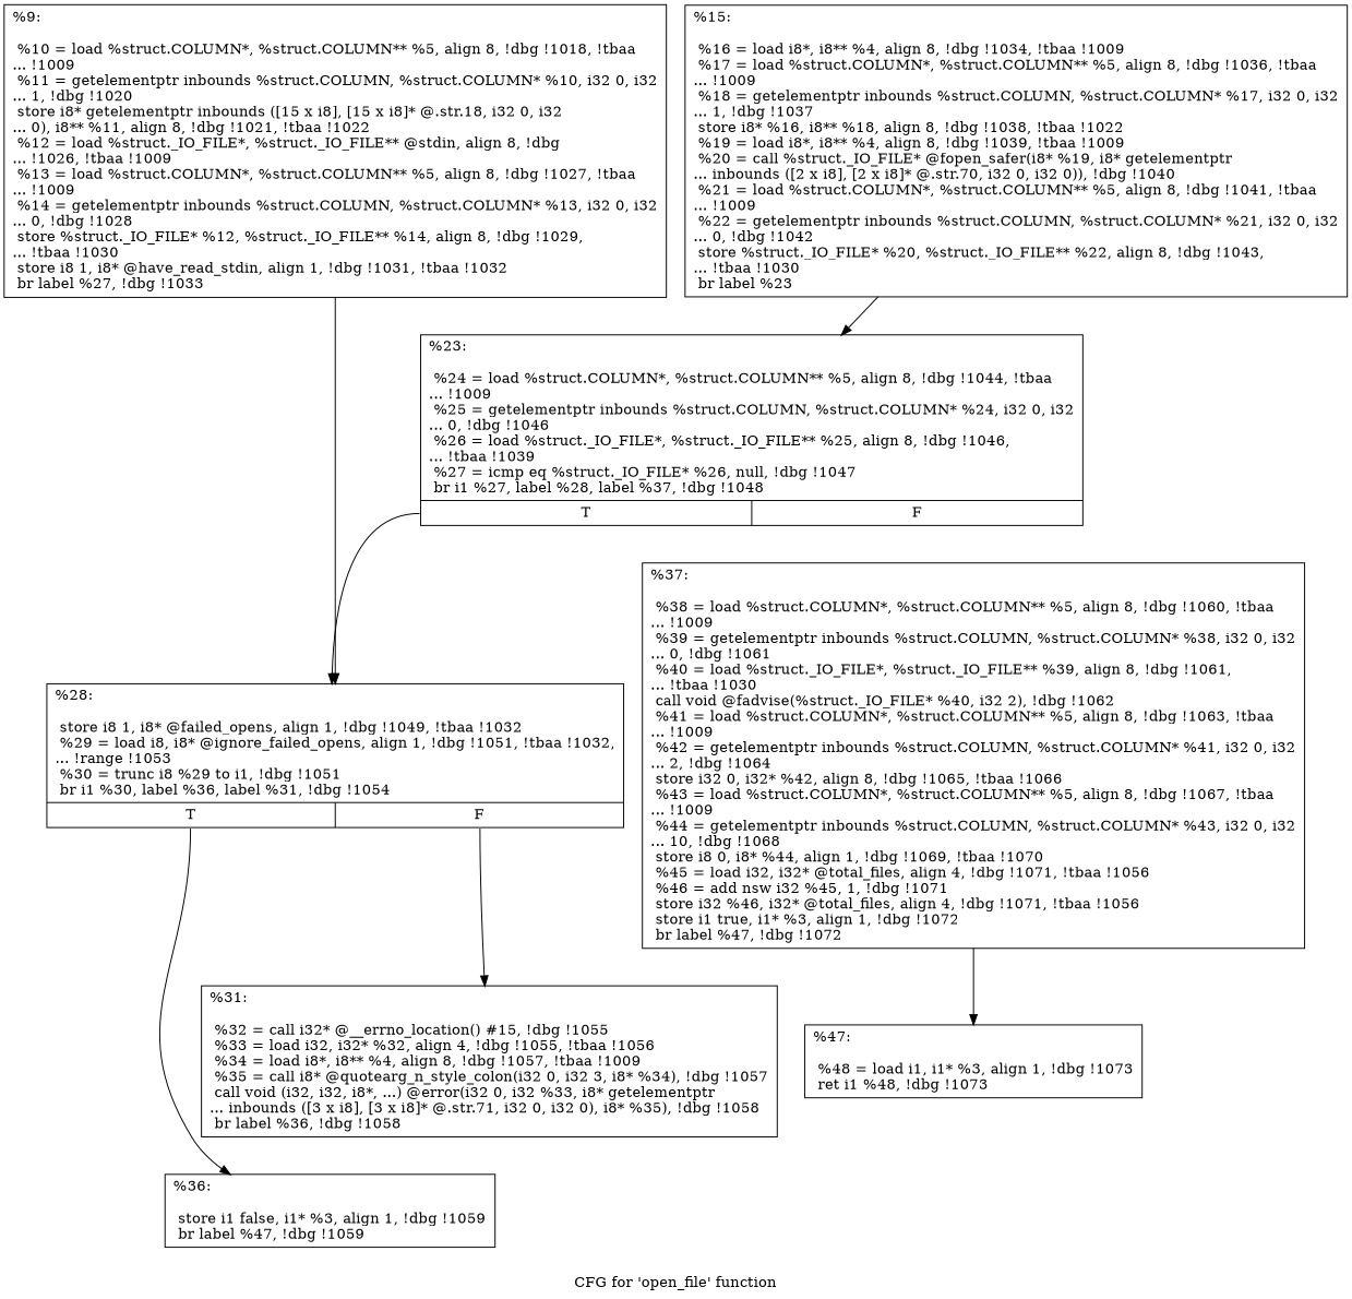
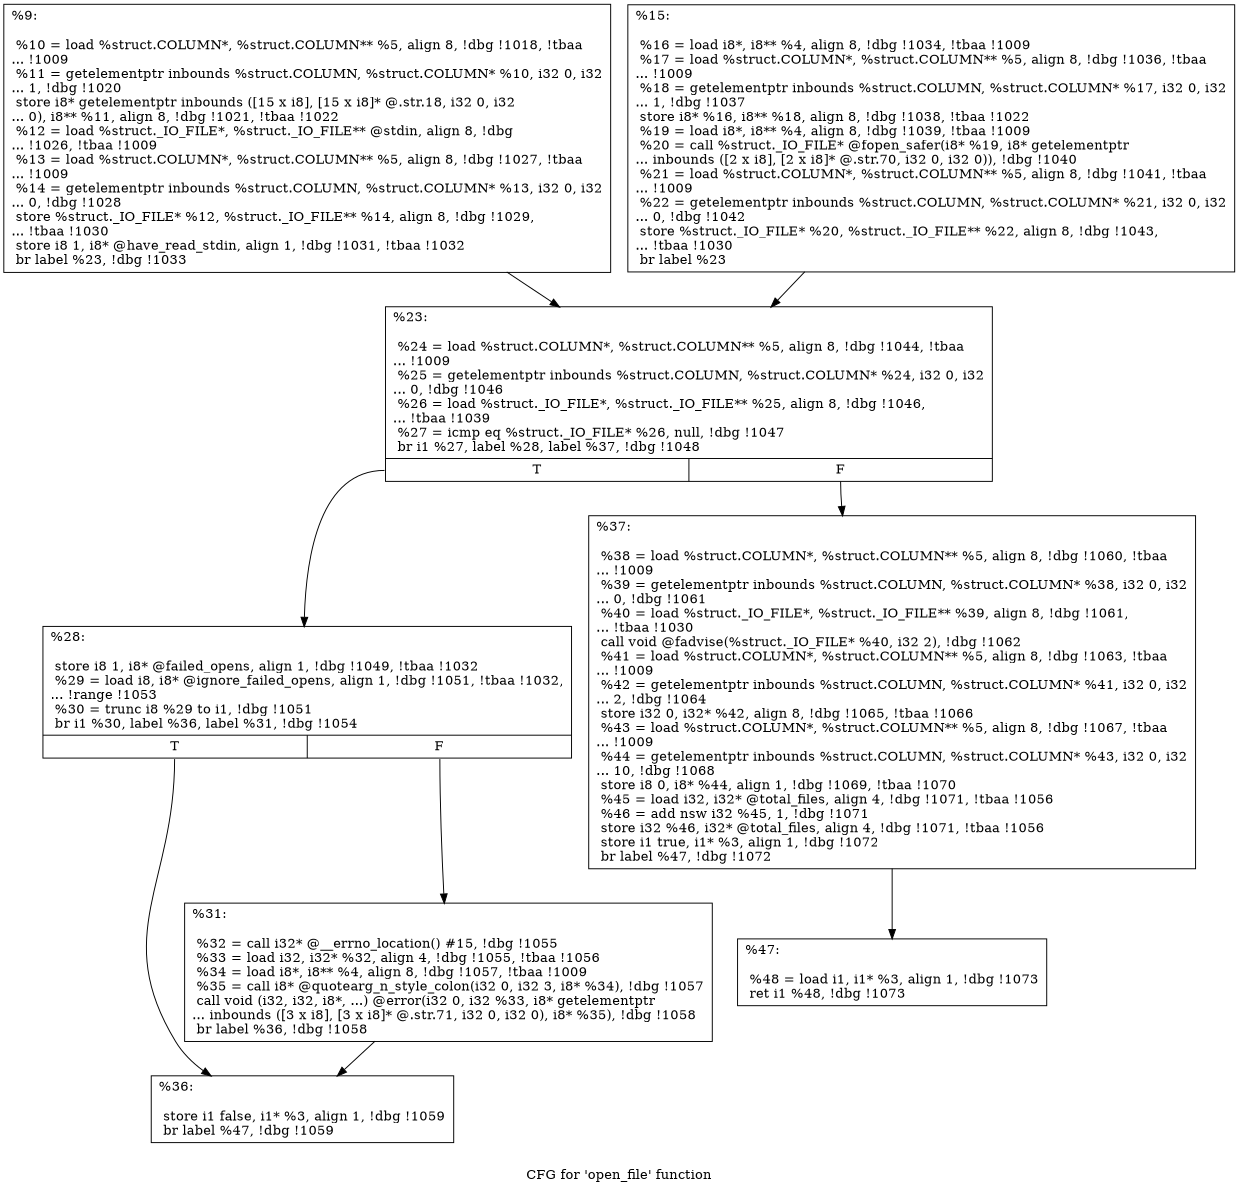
  digraph {
    label="CFG for 'open_file' function"
    node [shape=record]
-   n1 [label="{%9:\l\l  %10 = load %struct.COLUMN*, %struct.COLUMN** %5, align 8, !dbg !1018, !tbaa\l... !1009\l  %11 = getelementptr inbounds %struct.COLUMN, %struct.COLUMN* %10, i32 0, i32\l... 1, !dbg !1020\l  store i8* getelementptr inbounds ([15 x i8], [15 x i8]* @.str.18, i32 0, i32\l... 0), i8** %11, align 8, !dbg !1021, !tbaa !1022\l  %12 = load %struct._IO_FILE*, %struct._IO_FILE** @stdin, align 8, !dbg\l... !1026, !tbaa !1009\l  %13 = load %struct.COLUMN*, %struct.COLUMN** %5, align 8, !dbg !1027, !tbaa\l... !1009\l  %14 = getelementptr inbounds %struct.COLUMN, %struct.COLUMN* %13, i32 0, i32\l... 0, !dbg !1028\l  store %struct._IO_FILE* %12, %struct._IO_FILE** %14, align 8, !dbg !1029,\l... !tbaa !1030\l  store i8 1, i8* @have_read_stdin, align 1, !dbg !1031, !tbaa !1032\l  br label %27, !dbg !1033\l}"]
+   n1 [label="{%9:\l\l  %10 = load %struct.COLUMN*, %struct.COLUMN** %5, align 8, !dbg !1018, !tbaa\l... !1009\l  %11 = getelementptr inbounds %struct.COLUMN, %struct.COLUMN* %10, i32 0, i32\l... 1, !dbg !1020\l  store i8* getelementptr inbounds ([15 x i8], [15 x i8]* @.str.18, i32 0, i32\l... 0), i8** %11, align 8, !dbg !1021, !tbaa !1022\l  %12 = load %struct._IO_FILE*, %struct._IO_FILE** @stdin, align 8, !dbg\l... !1026, !tbaa !1009\l  %13 = load %struct.COLUMN*, %struct.COLUMN** %5, align 8, !dbg !1027, !tbaa\l... !1009\l  %14 = getelementptr inbounds %struct.COLUMN, %struct.COLUMN* %13, i32 0, i32\l... 0, !dbg !1028\l  store %struct._IO_FILE* %12, %struct._IO_FILE** %14, align 8, !dbg !1029,\l... !tbaa !1030\l  store i8 1, i8* @have_read_stdin, align 1, !dbg !1031, !tbaa !1032\l  br label %23, !dbg !1033\l}"]
    n2 [label="{%23:\l\l  %24 = load %struct.COLUMN*, %struct.COLUMN** %5, align 8, !dbg !1044, !tbaa\l... !1009\l  %25 = getelementptr inbounds %struct.COLUMN, %struct.COLUMN* %24, i32 0, i32\l... 0, !dbg !1046\l  %26 = load %struct._IO_FILE*, %struct._IO_FILE** %25, align 8, !dbg !1046,\l... !tbaa !1039\l  %27 = icmp eq %struct._IO_FILE* %26, null, !dbg !1047\l  br i1 %27, label %28, label %37, !dbg !1048\l|{<s0>T|<s1>F}}"]
    n3 [label="{%15:\l\l  %16 = load i8*, i8** %4, align 8, !dbg !1034, !tbaa !1009\l  %17 = load %struct.COLUMN*, %struct.COLUMN** %5, align 8, !dbg !1036, !tbaa\l... !1009\l  %18 = getelementptr inbounds %struct.COLUMN, %struct.COLUMN* %17, i32 0, i32\l... 1, !dbg !1037\l  store i8* %16, i8** %18, align 8, !dbg !1038, !tbaa !1022\l  %19 = load i8*, i8** %4, align 8, !dbg !1039, !tbaa !1009\l  %20 = call %struct._IO_FILE* @fopen_safer(i8* %19, i8* getelementptr\l... inbounds ([2 x i8], [2 x i8]* @.str.70, i32 0, i32 0)), !dbg !1040\l  %21 = load %struct.COLUMN*, %struct.COLUMN** %5, align 8, !dbg !1041, !tbaa\l... !1009\l  %22 = getelementptr inbounds %struct.COLUMN, %struct.COLUMN* %21, i32 0, i32\l... 0, !dbg !1042\l  store %struct._IO_FILE* %20, %struct._IO_FILE** %22, align 8, !dbg !1043,\l... !tbaa !1030\l  br label %23\l}"]
    n4 [label="{%28:\l\l  store i8 1, i8* @failed_opens, align 1, !dbg !1049, !tbaa !1032\l  %29 = load i8, i8* @ignore_failed_opens, align 1, !dbg !1051, !tbaa !1032,\l... !range !1053\l  %30 = trunc i8 %29 to i1, !dbg !1051\l  br i1 %30, label %36, label %31, !dbg !1054\l|{<s0>T|<s1>F}}"]
    n5 [label="{%37:\l\l  %38 = load %struct.COLUMN*, %struct.COLUMN** %5, align 8, !dbg !1060, !tbaa\l... !1009\l  %39 = getelementptr inbounds %struct.COLUMN, %struct.COLUMN* %38, i32 0, i32\l... 0, !dbg !1061\l  %40 = load %struct._IO_FILE*, %struct._IO_FILE** %39, align 8, !dbg !1061,\l... !tbaa !1030\l  call void @fadvise(%struct._IO_FILE* %40, i32 2), !dbg !1062\l  %41 = load %struct.COLUMN*, %struct.COLUMN** %5, align 8, !dbg !1063, !tbaa\l... !1009\l  %42 = getelementptr inbounds %struct.COLUMN, %struct.COLUMN* %41, i32 0, i32\l... 2, !dbg !1064\l  store i32 0, i32* %42, align 8, !dbg !1065, !tbaa !1066\l  %43 = load %struct.COLUMN*, %struct.COLUMN** %5, align 8, !dbg !1067, !tbaa\l... !1009\l  %44 = getelementptr inbounds %struct.COLUMN, %struct.COLUMN* %43, i32 0, i32\l... 10, !dbg !1068\l  store i8 0, i8* %44, align 1, !dbg !1069, !tbaa !1070\l  %45 = load i32, i32* @total_files, align 4, !dbg !1071, !tbaa !1056\l  %46 = add nsw i32 %45, 1, !dbg !1071\l  store i32 %46, i32* @total_files, align 4, !dbg !1071, !tbaa !1056\l  store i1 true, i1* %3, align 1, !dbg !1072\l  br label %47, !dbg !1072\l}"]
    n6 [label="{%36:\l\l  store i1 false, i1* %3, align 1, !dbg !1059\l  br label %47, !dbg !1059\l}"]
    n7 [label="{%31:\l\l  %32 = call i32* @__errno_location() #15, !dbg !1055\l  %33 = load i32, i32* %32, align 4, !dbg !1055, !tbaa !1056\l  %34 = load i8*, i8** %4, align 8, !dbg !1057, !tbaa !1009\l  %35 = call i8* @quotearg_n_style_colon(i32 0, i32 3, i8* %34), !dbg !1057\l  call void (i32, i32, i8*, ...) @error(i32 0, i32 %33, i8* getelementptr\l... inbounds ([3 x i8], [3 x i8]* @.str.71, i32 0, i32 0), i8* %35), !dbg !1058\l  br label %36, !dbg !1058\l}"]
    n8 [label="{%47:\l\l  %48 = load i1, i1* %3, align 1, !dbg !1073\l  ret i1 %48, !dbg !1073\l}"]
-   n1 -> n4
+   n1 -> n2
    n2 -> n4 [tailport=s0]
+   n2 -> n5 [tailport=s1]
    n3 -> n2
    n4 -> n6 [tailport=s0]
    n4 -> n7 [tailport=s1]
    n5 -> n8
+   n7 -> n6
  }
